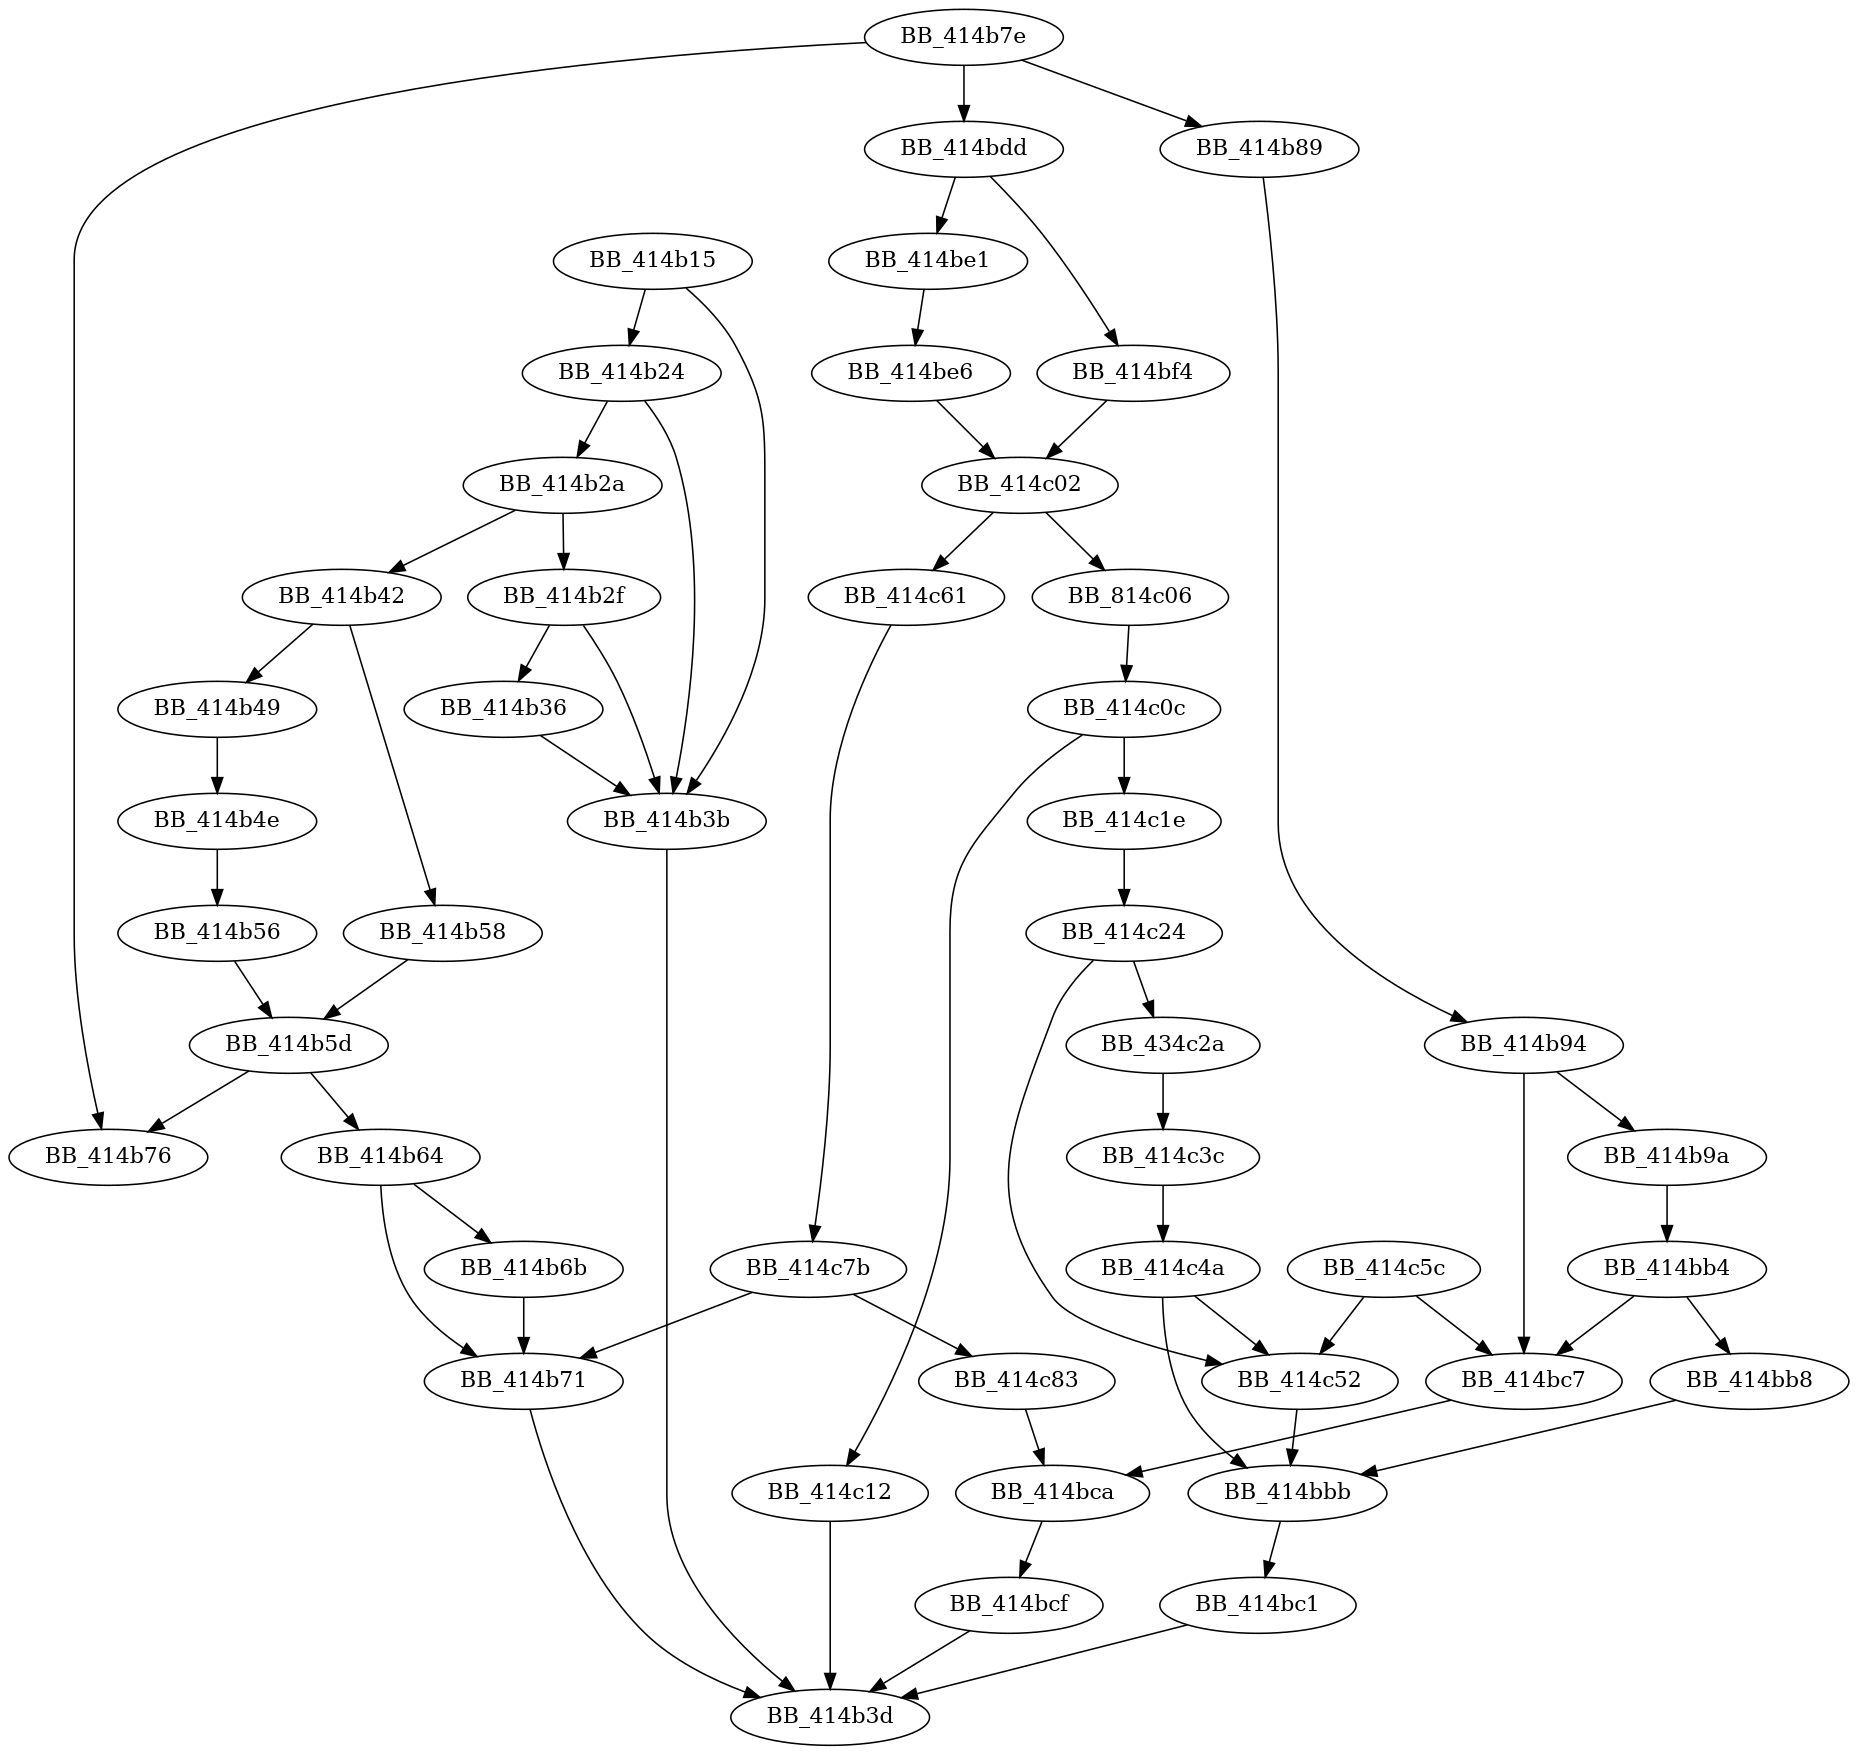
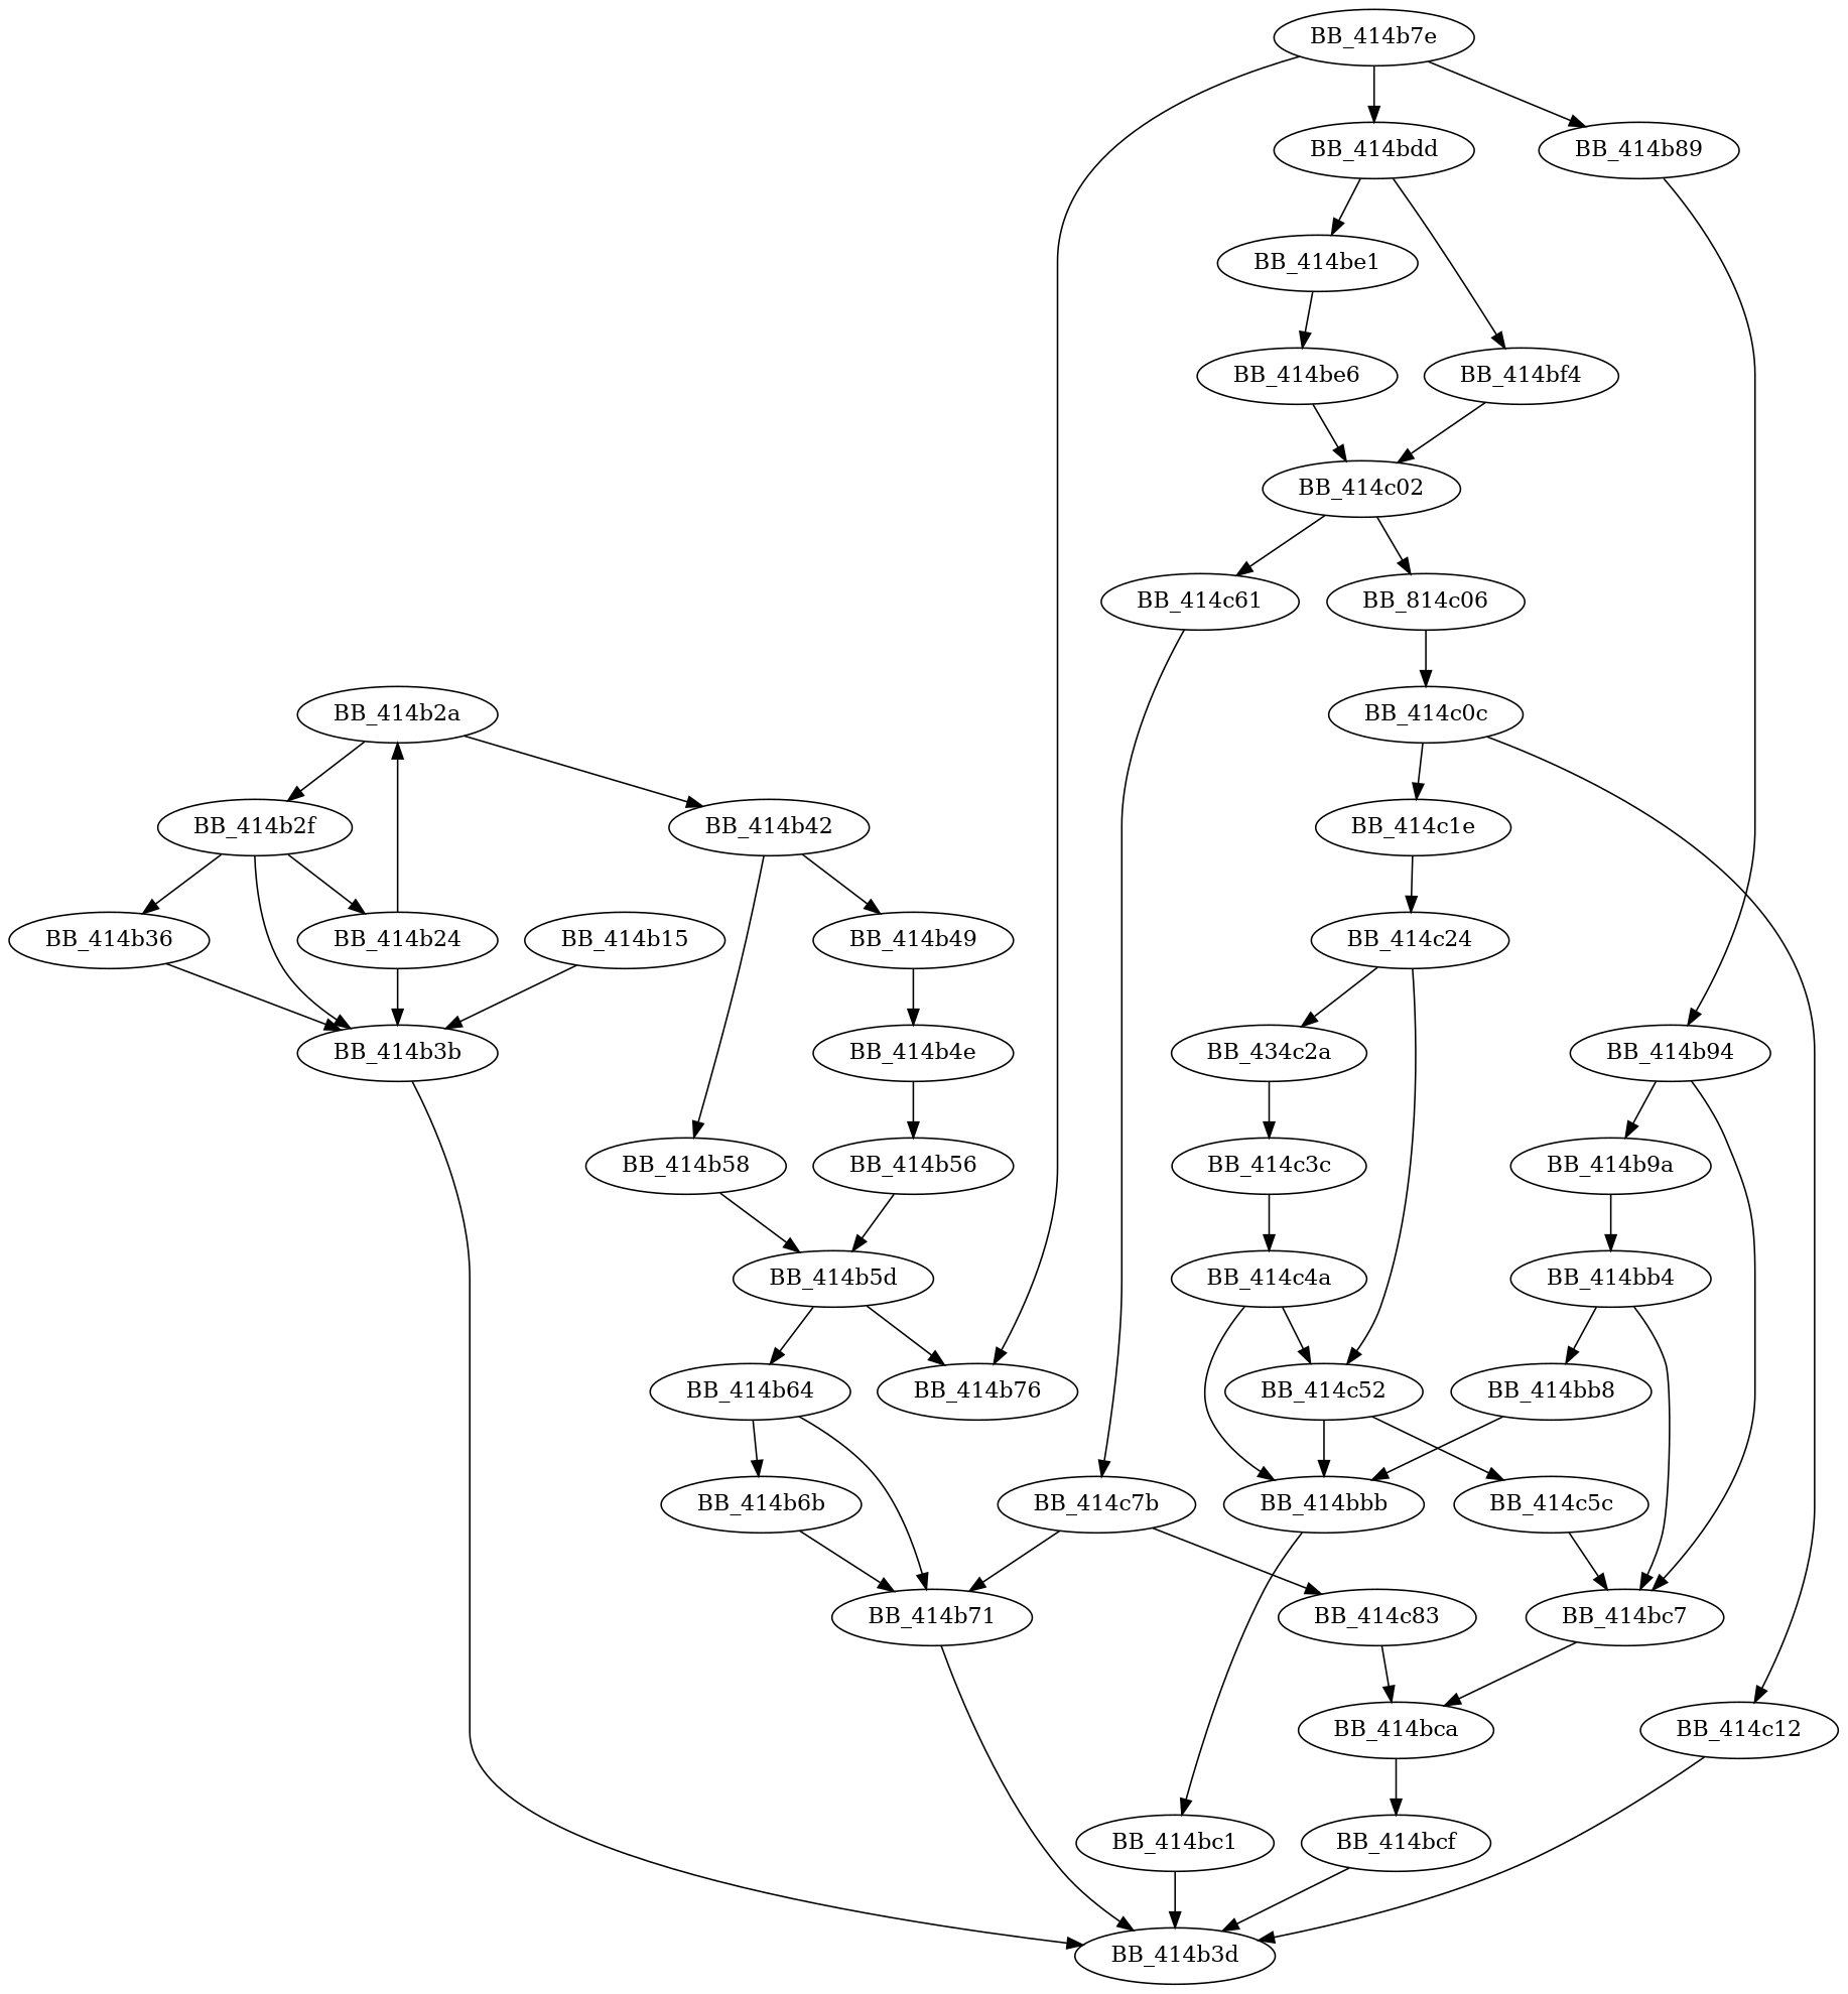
  digraph {
    BB_414b15
    BB_414b24
    BB_414b3b
    BB_414b2a
    BB_414b3d
    BB_414b2f
    BB_414b42
    BB_414b36
    BB_414b49
    BB_414b58
    BB_414b4e
    BB_414b5d
    BB_414b56
    BB_414b64
    BB_414b76
    BB_414b6b
    BB_414b71
    BB_414b7e
    BB_414b89
    BB_414bdd
    BB_414b94
    BB_414be1
    BB_414bf4
    BB_414b9a
    BB_414bc7
    BB_414be6
    BB_414c02
    BB_414bb4
    BB_414bca
    BB_414bb8
    BB_414bcf
    BB_414bbb
    BB_414bc1
    n34 [label=BB_814c06]
    BB_414c61
    BB_414c0c
    BB_414c7b
    BB_414c12
    BB_414c1e
    BB_414c83
    BB_414c24
    n42 [label=BB_434c2a]
    BB_414c52
    BB_414c3c
    BB_414c5c
    BB_414c4a
-   BB_414b15 -> BB_414b24
+   BB_414b2f -> BB_414b24
    BB_414b15 -> BB_414b3b
    BB_414b24 -> BB_414b3b
    BB_414b24 -> BB_414b2a
    BB_414b3b -> BB_414b3d
    BB_414b2a -> BB_414b2f
    BB_414b2a -> BB_414b42
    BB_414b2f -> BB_414b3b
    BB_414b2f -> BB_414b36
    BB_414b42 -> BB_414b49
    BB_414b42 -> BB_414b58
    BB_414b36 -> BB_414b3b
    BB_414b49 -> BB_414b4e
    BB_414b58 -> BB_414b5d
    BB_414b4e -> BB_414b56
    BB_414b5d -> BB_414b64
    BB_414b5d -> BB_414b76
    BB_414b56 -> BB_414b5d
    BB_414b64 -> BB_414b6b
    BB_414b64 -> BB_414b71
    BB_414b6b -> BB_414b71
    BB_414b71 -> BB_414b3d
    BB_414b7e -> BB_414b76
    BB_414b7e -> BB_414b89
    BB_414b7e -> BB_414bdd
    BB_414b89 -> BB_414b94
    BB_414bdd -> BB_414be1
    BB_414bdd -> BB_414bf4
    BB_414b94 -> BB_414b9a
    BB_414b94 -> BB_414bc7
    BB_414be1 -> BB_414be6
    BB_414bf4 -> BB_414c02
    BB_414b9a -> BB_414bb4
    BB_414bc7 -> BB_414bca
    BB_414be6 -> BB_414c02
    BB_414c02 -> n34
    BB_414c02 -> BB_414c61
    BB_414bb4 -> BB_414bc7
    BB_414bb4 -> BB_414bb8
    BB_414bca -> BB_414bcf
    BB_414bb8 -> BB_414bbb
    BB_414bcf -> BB_414b3d
    BB_414bbb -> BB_414bc1
    BB_414bc1 -> BB_414b3d
    n34 -> BB_414c0c
    BB_414c61 -> BB_414c7b
    BB_414c0c -> BB_414c12
    BB_414c0c -> BB_414c1e
    BB_414c7b -> BB_414b71
    BB_414c7b -> BB_414c83
    BB_414c12 -> BB_414b3d
    BB_414c1e -> BB_414c24
    BB_414c83 -> BB_414bca
    BB_414c24 -> n42
    BB_414c24 -> BB_414c52
    n42 -> BB_414c3c
    BB_414c52 -> BB_414bbb
-   BB_414c5c -> BB_414c52
+   BB_414c52 -> BB_414c5c
    BB_414c3c -> BB_414c4a
    BB_414c5c -> BB_414bc7
    BB_414c4a -> BB_414bbb
    BB_414c4a -> BB_414c52
  }
